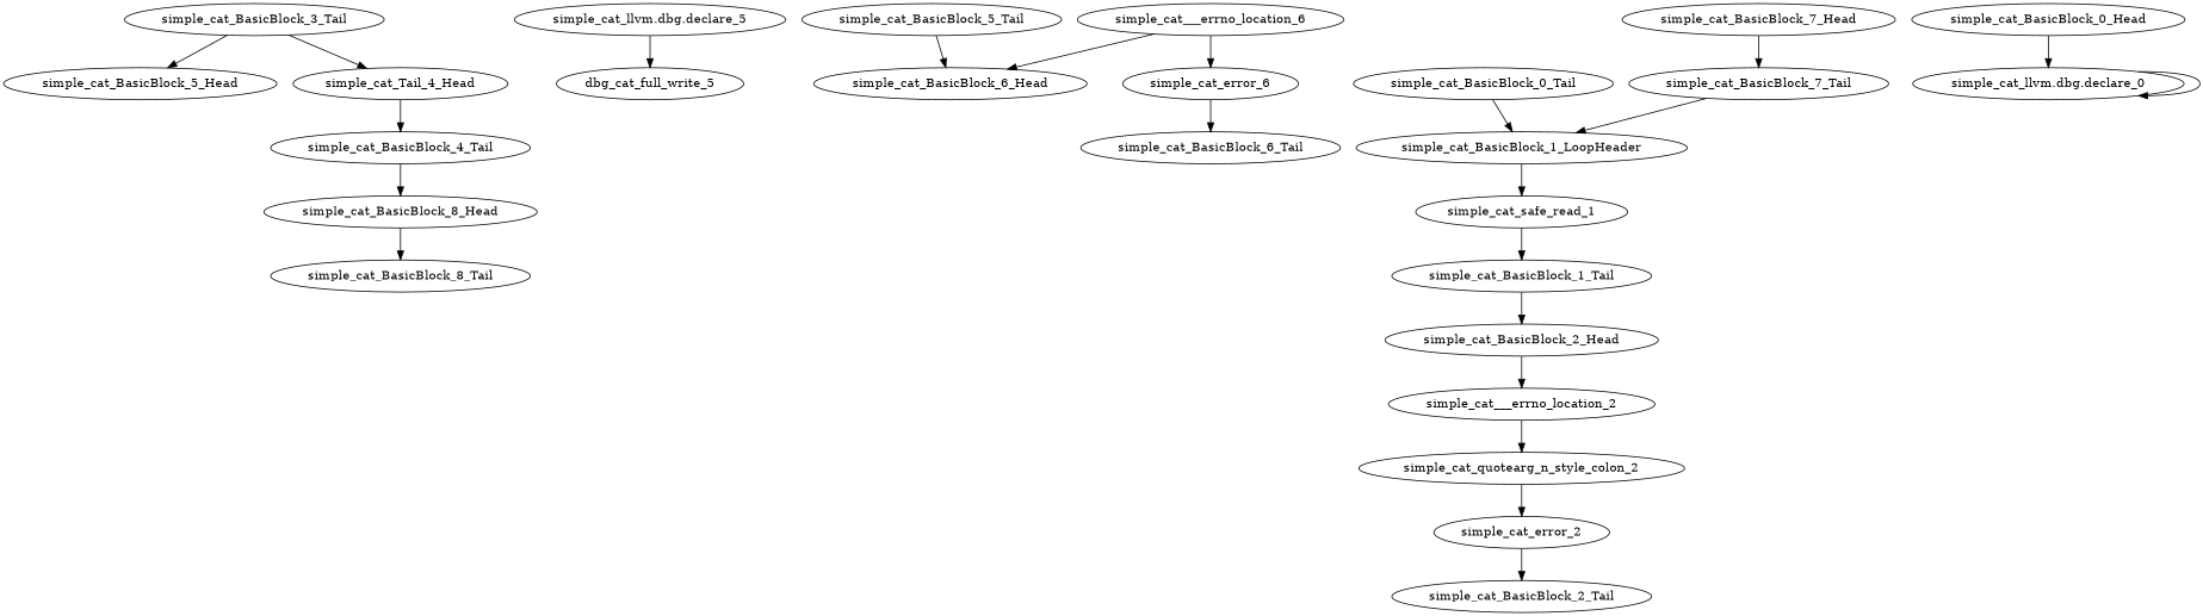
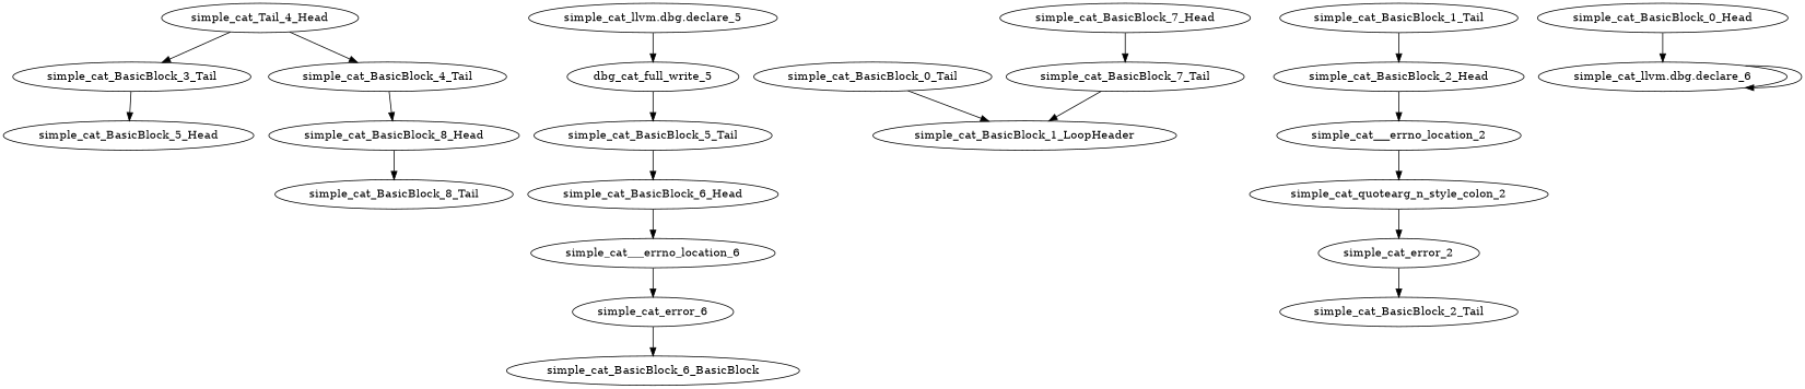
  digraph {
    simple_cat_BasicBlock_8_Head
    simple_cat_BasicBlock_8_Tail
    n3 [label=dbg_cat_full_write_5]
    "simple_cat_llvm.dbg.declare_5"
    simple_cat_BasicBlock_5_Tail
    simple_cat_BasicBlock_7_Tail
    simple_cat_BasicBlock_1_LoopHeader
-   simple_cat_safe_read_1
    simple_cat_BasicBlock_1_Tail
    simple_cat_quotearg_n_style_colon_2
    simple_cat_error_2
    simple_cat_BasicBlock_2_Tail
    simple_cat_BasicBlock_6_Head
    simple_cat___errno_location_6
    simple_cat_error_6
-   simple_cat_BasicBlock_6_Tail
+   simple_cat_BasicBlock_6_Tail [label=simple_cat_BasicBlock_6_BasicBlock]
    simple_cat_BasicBlock_3_Tail
    simple_cat_BasicBlock_5_Head
    n19 [label=simple_cat_Tail_4_Head]
    simple_cat_BasicBlock_4_Tail
    simple_cat_BasicBlock_2_Head
    simple_cat___errno_location_2
    simple_cat_BasicBlock_7_Head
    simple_cat_BasicBlock_0_Head
-   "simple_cat_llvm.dbg.declare_0"
+   "simple_cat_llvm.dbg.declare_0" [label="simple_cat_llvm.dbg.declare_6"]
    simple_cat_BasicBlock_0_Tail
    simple_cat_BasicBlock_8_Head -> simple_cat_BasicBlock_8_Tail
+   n3 -> simple_cat_BasicBlock_5_Tail
    "simple_cat_llvm.dbg.declare_5" -> n3
    simple_cat_BasicBlock_5_Tail -> simple_cat_BasicBlock_6_Head
    simple_cat_BasicBlock_7_Tail -> simple_cat_BasicBlock_1_LoopHeader
-   simple_cat_BasicBlock_1_LoopHeader -> simple_cat_safe_read_1
-   simple_cat_safe_read_1 -> simple_cat_BasicBlock_1_Tail
    simple_cat_BasicBlock_1_Tail -> simple_cat_BasicBlock_2_Head
    simple_cat_quotearg_n_style_colon_2 -> simple_cat_error_2
    simple_cat_error_2 -> simple_cat_BasicBlock_2_Tail
-   simple_cat___errno_location_6 -> simple_cat_BasicBlock_6_Head
+   simple_cat_BasicBlock_6_Head -> simple_cat___errno_location_6
    simple_cat___errno_location_6 -> simple_cat_error_6
    simple_cat_error_6 -> simple_cat_BasicBlock_6_Tail
    simple_cat_BasicBlock_3_Tail -> simple_cat_BasicBlock_5_Head
-   simple_cat_BasicBlock_3_Tail -> n19
+   n19 -> simple_cat_BasicBlock_3_Tail
    n19 -> simple_cat_BasicBlock_4_Tail
    simple_cat_BasicBlock_4_Tail -> simple_cat_BasicBlock_8_Head
    simple_cat_BasicBlock_2_Head -> simple_cat___errno_location_2
    simple_cat___errno_location_2 -> simple_cat_quotearg_n_style_colon_2
    simple_cat_BasicBlock_7_Head -> simple_cat_BasicBlock_7_Tail
    simple_cat_BasicBlock_0_Head -> "simple_cat_llvm.dbg.declare_0"
    "simple_cat_llvm.dbg.declare_0" -> "simple_cat_llvm.dbg.declare_0"
    simple_cat_BasicBlock_0_Tail -> simple_cat_BasicBlock_1_LoopHeader
  }
